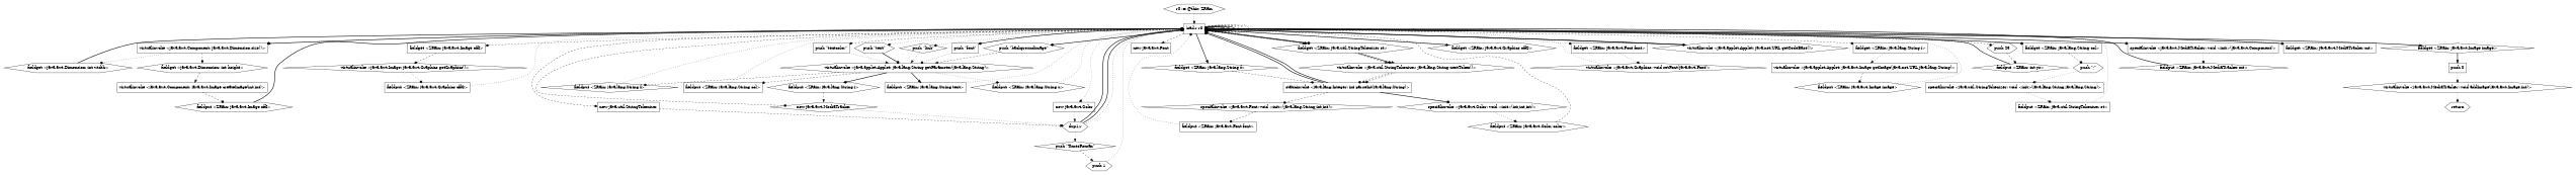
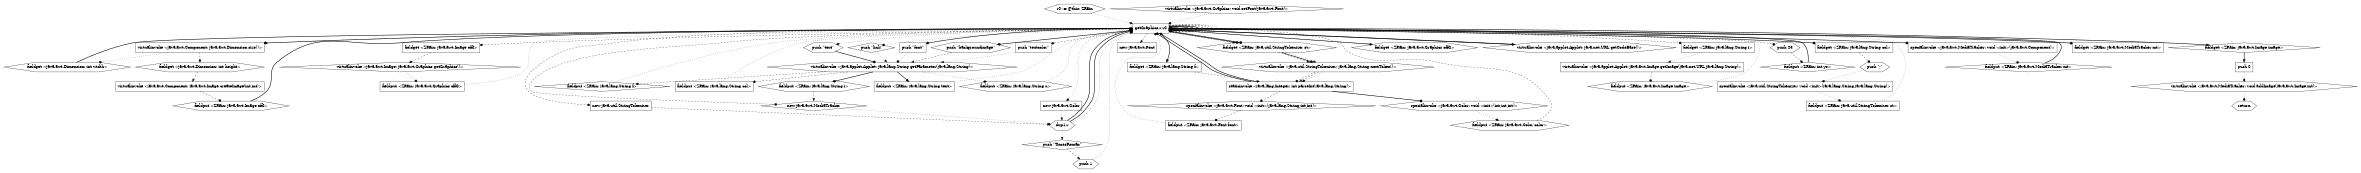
  digraph {
    fontname="DejaVu Serif"
    node [fontname="DejaVu Serif" shape=box]
    edge [arrowhead=diamond fontname="DejaVu Serif" style=dotted]
    "r0 := @this: ZRain" [shape=hexagon]
-   "load.r r0"
+   "load.r r0" [label="getGraphics.r r0"]
    "virtualinvoke <java.awt.Component: java.awt.Dimension size()>"
    "fieldget <ZRain: java.awt.Image offI>"
    "push \"font\""
    "new java.awt.Font"
-   "fieldget <ZRain: java.lang.String f>" [shape=diamond]
+   "fieldget <ZRain: java.lang.String f>"
    "fieldget <ZRain: java.awt.Graphics offG>" [shape=hexagon]
-   "fieldget <ZRain: java.awt.Font font>"
    "push \"backgroundimage\"" [shape=hexagon]
    "virtualinvoke <java.applet.Applet: java.net.URL getCodeBase()>" [shape=hexagon]
    "fieldget <ZRain: java.lang.String i>"
    "push 23" [shape=hexagon]
    "push \"textcolor\""
    "new java.util.StringTokenizer"
    "fieldget <ZRain: java.lang.String col>"
    "new java.awt.Color"
    "fieldget <ZRain: java.util.StringTokenizer st>" [shape=hexagon]
    "push \"text\"" [shape=hexagon]
    "push \"link\"" [shape=diamond]
    "new java.awt.MediaTracker" [shape=diamond]
    "specialinvoke <java.awt.MediaTracker: void <init>(java.awt.Component)>"
    "fieldget <ZRain: java.awt.MediaTracker mt>"
    "fieldget <ZRain: java.awt.Image image>" [shape=diamond]
    "fieldget <java.awt.Dimension: int width>" [shape=hexagon]
    "fieldget <java.awt.Dimension: int height>" [shape=hexagon]
    "virtualinvoke <java.awt.Image: java.awt.Graphics getGraphics()>" [shape=diamond]
    "virtualinvoke <java.applet.Applet: java.lang.String getParameter(java.lang.String)>" [shape=hexagon]
    "staticinvoke <java.lang.Integer: int parseInt(java.lang.String)>"
    "virtualinvoke <java.awt.Graphics: void setFont(java.awt.Font)>" [shape=diamond]
    "virtualinvoke <java.applet.Applet: java.awt.Image getImage(java.net.URL,java.lang.String)>"
    "fieldput <ZRain: int ys>" [shape=diamond]
    "dup1.r" [shape=hexagon]
    "push \";\"" [shape=hexagon]
    "virtualinvoke <java.util.StringTokenizer: java.lang.String nextToken()>" [shape=hexagon]
    "fieldput <ZRain: java.awt.MediaTracker mt>" [shape=diamond]
    "push 0"
    "virtualinvoke <java.awt.Component: java.awt.Image createImage(int,int)>"
    "fieldput <ZRain: java.awt.Image offI>" [shape=hexagon]
    "fieldput <ZRain: java.awt.Graphics offG>"
    "fieldput <ZRain: java.lang.String f>" [shape=diamond]
    "fieldput <ZRain: java.lang.String i>" [shape=hexagon]
    "fieldput <ZRain: java.lang.String col>"
    "fieldput <ZRain: java.lang.String text>"
    "fieldput <ZRain: java.lang.String u>" [shape=hexagon]
    "push \"TimesRoman\"" [shape=diamond]
    "push 1" [shape=hexagon]
    "specialinvoke <java.awt.Font: void <init>(java.lang.String,int,int)>" [shape=diamond]
    "specialinvoke <java.awt.Color: void <init>(int,int,int)>" [shape=hexagon]
    "fieldput <ZRain: java.awt.Font font>"
    "fieldput <ZRain: java.awt.Color color>" [shape=hexagon]
    "fieldput <ZRain: java.awt.Image image>" [shape=hexagon]
    "specialinvoke <java.util.StringTokenizer: void <init>(java.lang.String,java.lang.String)>"
    "fieldput <ZRain: java.util.StringTokenizer st>"
    "virtualinvoke <java.awt.MediaTracker: void addImage(java.awt.Image,int)>" [shape=hexagon]
    return [shape=hexagon]
    "r0 := @this: ZRain" -> "load.r r0"
    "load.r r0" -> "load.r r0" [arrowhead=normal style=dashed]
    "load.r r0" -> "load.r r0" [arrowhead=normal style=bold]
    "load.r r0" -> "load.r r0"
    "load.r r0" -> "load.r r0" [arrowhead=dot style=bold]
    "load.r r0" -> "load.r r0" [arrowhead=normal style=bold]
    "load.r r0" -> "load.r r0" [arrowhead=normal style=bold]
    "load.r r0" -> "load.r r0" [style=dashed]
    "load.r r0" -> "load.r r0" [arrowhead=normal style=dashed]
    "load.r r0" -> "load.r r0" [arrowhead=normal style=dashed]
    "load.r r0" -> "load.r r0"
    "load.r r0" -> "virtualinvoke <java.awt.Component: java.awt.Dimension size()>" [arrowhead=dot]
    "load.r r0" -> "virtualinvoke <java.awt.Component: java.awt.Dimension size()>" [style=bold]
    "load.r r0" -> "fieldget <ZRain: java.awt.Image offI>" [style=dashed]
    "load.r r0" -> "push \"font\"" [style=bold]
    "load.r r0" -> "new java.awt.Font" [arrowhead=normal style=dashed]
    "load.r r0" -> "fieldget <ZRain: java.lang.String f>" [arrowhead=normal style=bold]
    "load.r r0" -> "fieldget <ZRain: java.awt.Graphics offG>"
-   "load.r r0" -> "fieldget <ZRain: java.awt.Font font>" [arrowhead=dot]
    "load.r r0" -> "push \"backgroundimage\"" [style=bold]
    "load.r r0" -> "virtualinvoke <java.applet.Applet: java.net.URL getCodeBase()>" [style=bold]
    "load.r r0" -> "fieldget <ZRain: java.lang.String i>" [arrowhead=dot style=dashed]
    "load.r r0" -> "push 23" [arrowhead=dot style=dashed]
    "load.r r0" -> "push \"textcolor\"" [style=dashed]
    "load.r r0" -> "new java.util.StringTokenizer" [style=dashed]
    "load.r r0" -> "fieldget <ZRain: java.lang.String col>" [arrowhead=dot style=bold]
    "load.r r0" -> "new java.awt.Color"
    "load.r r0" -> "fieldget <ZRain: java.util.StringTokenizer st>" [arrowhead=normal style=dashed]
    "load.r r0" -> "fieldget <ZRain: java.util.StringTokenizer st>" [style=bold]
    "load.r r0" -> "fieldget <ZRain: java.util.StringTokenizer st>" [arrowhead=dot style=bold]
    "load.r r0" -> "push \"text\""
    "load.r r0" -> "push \"link\"" [arrowhead=dot]
    "load.r r0" -> "new java.awt.MediaTracker" [arrowhead=dot style=dashed]
    "load.r r0" -> "specialinvoke <java.awt.MediaTracker: void <init>(java.awt.Component)>" [arrowhead=dot style=bold]
    "load.r r0" -> "fieldget <ZRain: java.awt.MediaTracker mt>" [arrowhead=dot style=bold]
    "load.r r0" -> "fieldget <ZRain: java.awt.Image image>" [arrowhead=normal style=bold]
    "virtualinvoke <java.awt.Component: java.awt.Dimension size()>" -> "fieldget <java.awt.Dimension: int width>" [arrowhead=dot]
    "virtualinvoke <java.awt.Component: java.awt.Dimension size()>" -> "fieldget <java.awt.Dimension: int height>" [style=dashed]
    "fieldget <ZRain: java.awt.Image offI>" -> "virtualinvoke <java.awt.Image: java.awt.Graphics getGraphics()>" [style=dashed]
    "push \"font\"" -> "virtualinvoke <java.applet.Applet: java.lang.String getParameter(java.lang.String)>" [arrowhead=dot]
    "fieldget <ZRain: java.lang.String f>" -> "staticinvoke <java.lang.Integer: int parseInt(java.lang.String)>" [style=dashed]
    "fieldget <ZRain: java.awt.Graphics offG>" -> "load.r r0" [arrowhead=dot style=bold]
-   "fieldget <ZRain: java.awt.Font font>" -> "virtualinvoke <java.awt.Graphics: void setFont(java.awt.Font)>"
    "push \"backgroundimage\"" -> "virtualinvoke <java.applet.Applet: java.lang.String getParameter(java.lang.String)>" [arrowhead=normal style=dashed]
    "virtualinvoke <java.applet.Applet: java.net.URL getCodeBase()>" -> "load.r r0" [style=bold]
    "fieldget <ZRain: java.lang.String i>" -> "virtualinvoke <java.applet.Applet: java.awt.Image getImage(java.net.URL,java.lang.String)>" [arrowhead=normal]
    "push 23" -> "fieldput <ZRain: int ys>" [style=dashed]
    "push \"textcolor\"" -> "virtualinvoke <java.applet.Applet: java.lang.String getParameter(java.lang.String)>" [arrowhead=normal]
    "new java.util.StringTokenizer" -> "dup1.r" [arrowhead=normal style=dashed]
    "fieldget <ZRain: java.lang.String col>" -> "push \";\"" [arrowhead=dot style=dashed]
    "new java.awt.Color" -> "dup1.r" [arrowhead=normal]
    "fieldget <ZRain: java.util.StringTokenizer st>" -> "virtualinvoke <java.util.StringTokenizer: java.lang.String nextToken()>" [arrowhead=normal style=dashed]
    "fieldget <ZRain: java.util.StringTokenizer st>" -> "virtualinvoke <java.util.StringTokenizer: java.lang.String nextToken()>" [style=bold]
    "fieldget <ZRain: java.util.StringTokenizer st>" -> "virtualinvoke <java.util.StringTokenizer: java.lang.String nextToken()>" [arrowhead=normal]
    "push \"text\"" -> "virtualinvoke <java.applet.Applet: java.lang.String getParameter(java.lang.String)>" [arrowhead=dot style=bold]
    "push \"link\"" -> "virtualinvoke <java.applet.Applet: java.lang.String getParameter(java.lang.String)>" [arrowhead=normal]
    "new java.awt.MediaTracker" -> "dup1.r"
    "specialinvoke <java.awt.MediaTracker: void <init>(java.awt.Component)>" -> "fieldput <ZRain: java.awt.MediaTracker mt>" [arrowhead=dot]
    "fieldget <ZRain: java.awt.MediaTracker mt>" -> "load.r r0" [arrowhead=dot]
    "fieldget <ZRain: java.awt.Image image>" -> "push 0" [arrowhead=normal style=bold]
    "fieldget <java.awt.Dimension: int width>" -> "load.r r0" [arrowhead=normal style=bold]
    "fieldget <java.awt.Dimension: int height>" -> "virtualinvoke <java.awt.Component: java.awt.Image createImage(int,int)>" [arrowhead=normal style=dashed]
    "virtualinvoke <java.awt.Image: java.awt.Graphics getGraphics()>" -> "fieldput <ZRain: java.awt.Graphics offG>" [arrowhead=dot]
    "virtualinvoke <java.applet.Applet: java.lang.String getParameter(java.lang.String)>" -> "fieldput <ZRain: java.lang.String f>" [style=dashed]
    "virtualinvoke <java.applet.Applet: java.lang.String getParameter(java.lang.String)>" -> "fieldput <ZRain: java.lang.String i>" [style=bold]
    "virtualinvoke <java.applet.Applet: java.lang.String getParameter(java.lang.String)>" -> "fieldput <ZRain: java.lang.String col>" [arrowhead=dot style=dashed]
    "virtualinvoke <java.applet.Applet: java.lang.String getParameter(java.lang.String)>" -> "fieldput <ZRain: java.lang.String text>" [arrowhead=normal style=bold]
    "virtualinvoke <java.applet.Applet: java.lang.String getParameter(java.lang.String)>" -> "fieldput <ZRain: java.lang.String u>"
    "staticinvoke <java.lang.Integer: int parseInt(java.lang.String)>" -> "load.r r0" [arrowhead=dot style=bold]
    "staticinvoke <java.lang.Integer: int parseInt(java.lang.String)>" -> "load.r r0" [style=bold]
    "staticinvoke <java.lang.Integer: int parseInt(java.lang.String)>" -> "specialinvoke <java.awt.Font: void <init>(java.lang.String,int,int)>" [arrowhead=dot style=dashed]
    "staticinvoke <java.lang.Integer: int parseInt(java.lang.String)>" -> "specialinvoke <java.awt.Color: void <init>(int,int,int)>" [arrowhead=dot style=bold]
    "virtualinvoke <java.awt.Graphics: void setFont(java.awt.Font)>" -> "load.r r0" [arrowhead=dot]
    "virtualinvoke <java.applet.Applet: java.awt.Image getImage(java.net.URL,java.lang.String)>" -> "fieldput <ZRain: java.awt.Image image>" [arrowhead=dot style=dashed]
    "fieldput <ZRain: int ys>" -> "load.r r0" [arrowhead=dot style=bold]
    "dup1.r" -> "load.r r0" [style=bold]
    "dup1.r" -> "load.r r0" [arrowhead=dot style=bold]
    "dup1.r" -> "load.r r0" [arrowhead=dot]
    "dup1.r" -> "push \"TimesRoman\"" [arrowhead=normal]
    "push \";\"" -> "specialinvoke <java.util.StringTokenizer: void <init>(java.lang.String,java.lang.String)>"
    "virtualinvoke <java.util.StringTokenizer: java.lang.String nextToken()>" -> "staticinvoke <java.lang.Integer: int parseInt(java.lang.String)>" [arrowhead=dot style=dashed]
    "virtualinvoke <java.util.StringTokenizer: java.lang.String nextToken()>" -> "staticinvoke <java.lang.Integer: int parseInt(java.lang.String)>" [arrowhead=normal style=dashed]
    "virtualinvoke <java.util.StringTokenizer: java.lang.String nextToken()>" -> "staticinvoke <java.lang.Integer: int parseInt(java.lang.String)>"
    "fieldput <ZRain: java.awt.MediaTracker mt>" -> "load.r r0" [style=bold]
    "push 0" -> "virtualinvoke <java.awt.MediaTracker: void addImage(java.awt.Image,int)>"
    "virtualinvoke <java.awt.Component: java.awt.Image createImage(int,int)>" -> "fieldput <ZRain: java.awt.Image offI>" [arrowhead=dot style=dashed]
    "fieldput <ZRain: java.awt.Image offI>" -> "load.r r0" [arrowhead=dot style=bold]
    "fieldput <ZRain: java.awt.Graphics offG>" -> "load.r r0"
    "fieldput <ZRain: java.lang.String f>" -> "load.r r0" [arrowhead=normal]
    "fieldput <ZRain: java.lang.String i>" -> "new java.awt.MediaTracker" [arrowhead=normal style=dashed]
    "fieldput <ZRain: java.lang.String col>" -> "load.r r0" [arrowhead=dot]
    "fieldput <ZRain: java.lang.String text>" -> "load.r r0"
    "fieldput <ZRain: java.lang.String u>" -> "load.r r0"
    "push \"TimesRoman\"" -> "push 1" [arrowhead=normal style=dashed]
    "push 1" -> "load.r r0" [arrowhead=normal]
    "specialinvoke <java.awt.Font: void <init>(java.lang.String,int,int)>" -> "fieldput <ZRain: java.awt.Font font>" [arrowhead=dot style=dashed]
    "specialinvoke <java.awt.Color: void <init>(int,int,int)>" -> "fieldput <ZRain: java.awt.Color color>"
    "fieldput <ZRain: java.awt.Font font>" -> "load.r r0" [arrowhead=dot]
    "fieldput <ZRain: java.awt.Color color>" -> "load.r r0" [style=dashed]
    "fieldput <ZRain: java.awt.Image image>" -> "load.r r0" [arrowhead=dot]
    "specialinvoke <java.util.StringTokenizer: void <init>(java.lang.String,java.lang.String)>" -> "fieldput <ZRain: java.util.StringTokenizer st>"
    "fieldput <ZRain: java.util.StringTokenizer st>" -> "load.r r0" [arrowhead=normal]
    "virtualinvoke <java.awt.MediaTracker: void addImage(java.awt.Image,int)>" -> return
  }
